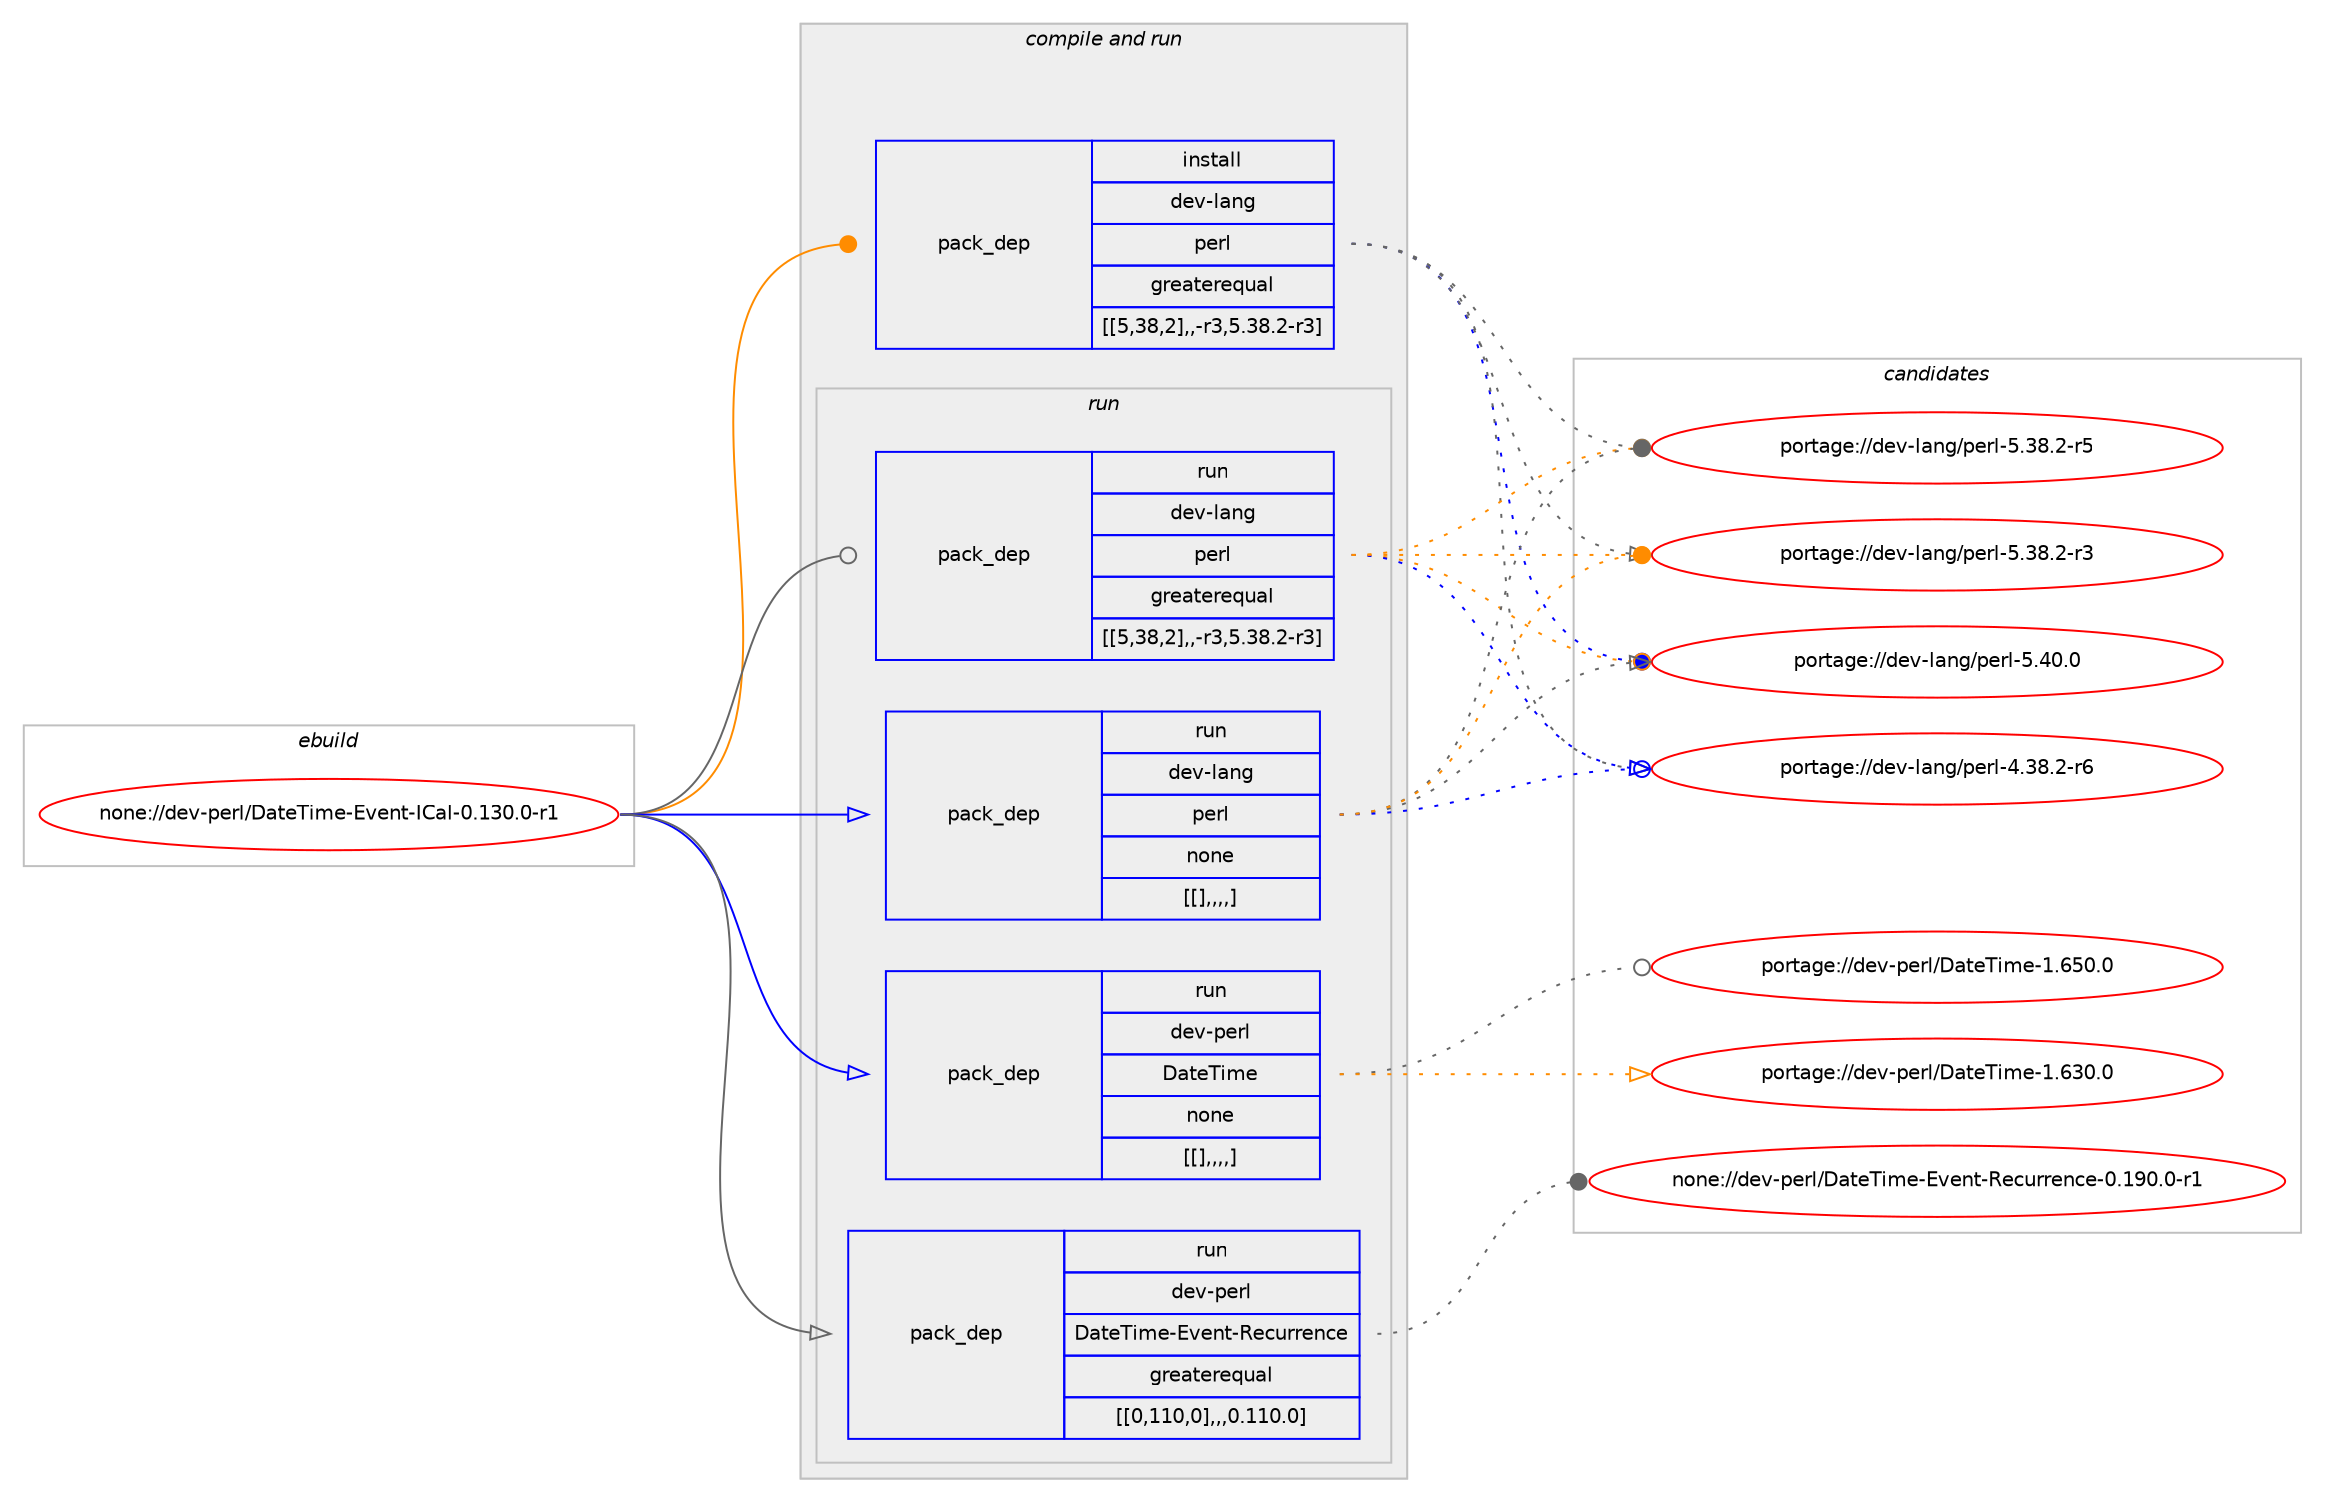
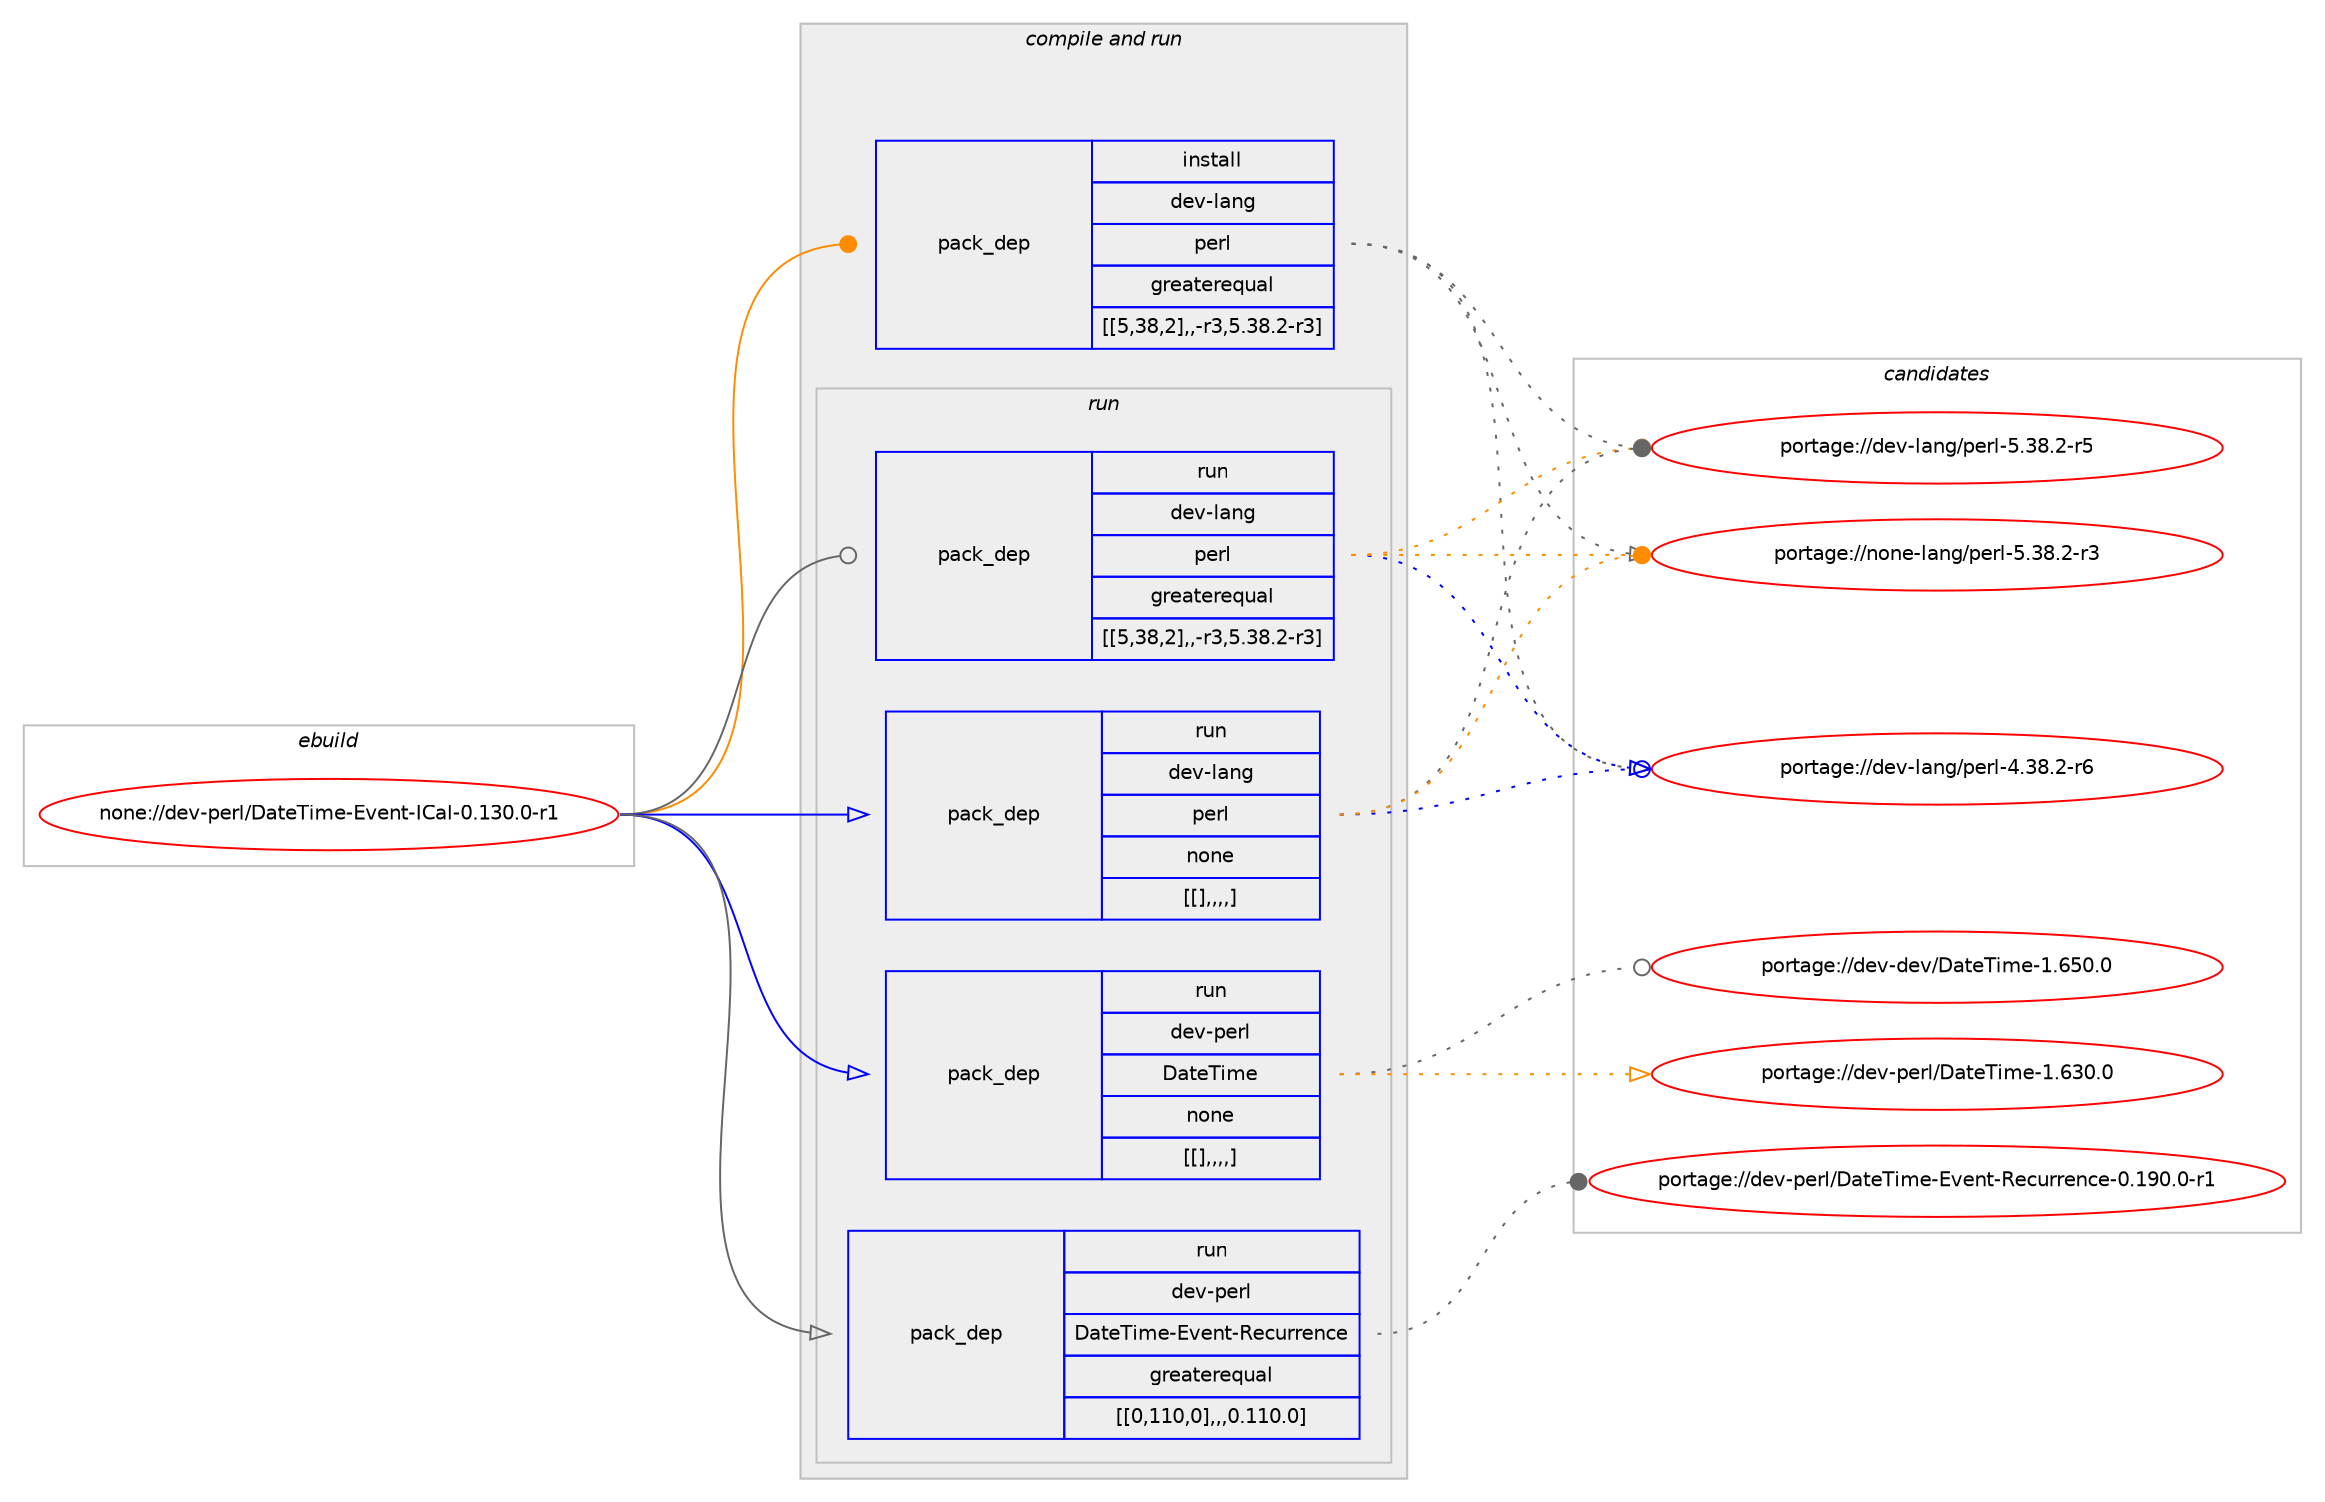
  digraph {
    compound=true
    concentrate=true
    fontname=Helvetica
    fontsize=10
    newrank=true
    rankdir=LR
    ranksep=1.5
    node [color=red fontname=Helvetica fontsize=10]
    edge [arrowhead=onormal color=gray40 headport=w style=dotted tailport=e weight=100]
    n1 [label="none://dev-perl/DateTime-Event-ICal-0.130.0-r1" width=4]
    n2 [color=blue label=<<TABLE BORDER="0" CELLBORDER="1" CELLSPACING="0" CELLPADDING="4" WIDTH="220"><TR><TD ROWSPAN="6" CELLPADDING="30">pack_dep</TD></TR><TR><TD WIDTH="110">install</TD></TR><TR><TD>dev-lang</TD></TR><TR><TD>perl</TD></TR><TR><TD>greaterequal</TD></TR><TR><TD>[[5,38,2],,-r3,5.38.2-r3]</TD></TR></TABLE>> shape=none]
    n3 [color=blue label=<<TABLE BORDER="0" CELLBORDER="1" CELLSPACING="0" CELLPADDING="4" WIDTH="220"><TR><TD ROWSPAN="6" CELLPADDING="30">pack_dep</TD></TR><TR><TD WIDTH="110">run</TD></TR><TR><TD>dev-lang</TD></TR><TR><TD>perl</TD></TR><TR><TD>greaterequal</TD></TR><TR><TD>[[5,38,2],,-r3,5.38.2-r3]</TD></TR></TABLE>> shape=none]
    n4 [color=blue label=<<TABLE BORDER="0" CELLBORDER="1" CELLSPACING="0" CELLPADDING="4" WIDTH="220"><TR><TD ROWSPAN="6" CELLPADDING="30">pack_dep</TD></TR><TR><TD WIDTH="110">run</TD></TR><TR><TD>dev-lang</TD></TR><TR><TD>perl</TD></TR><TR><TD>none</TD></TR><TR><TD>[[],,,,]</TD></TR></TABLE>> shape=none]
    n5 [color=blue label=<<TABLE BORDER="0" CELLBORDER="1" CELLSPACING="0" CELLPADDING="4" WIDTH="220"><TR><TD ROWSPAN="6" CELLPADDING="30">pack_dep</TD></TR><TR><TD WIDTH="110">run</TD></TR><TR><TD>dev-perl</TD></TR><TR><TD>DateTime</TD></TR><TR><TD>none</TD></TR><TR><TD>[[],,,,]</TD></TR></TABLE>> shape=none]
    n6 [color=blue label=<<TABLE BORDER="0" CELLBORDER="1" CELLSPACING="0" CELLPADDING="4" WIDTH="220"><TR><TD ROWSPAN="6" CELLPADDING="30">pack_dep</TD></TR><TR><TD WIDTH="110">run</TD></TR><TR><TD>dev-perl</TD></TR><TR><TD>DateTime-Event-Recurrence</TD></TR><TR><TD>greaterequal</TD></TR><TR><TD>[[0,110,0],,,0.110.0]</TD></TR></TABLE>> shape=none]
-   n7 [label="portage://dev-lang/perl-5.40.0" width=4]
    n8 [label="portage://dev-lang/perl-4.38.2-r6" width=4]
    n9 [label="portage://dev-lang/perl-5.38.2-r5" width=4]
-   n10 [label="portage://dev-lang/perl-5.38.2-r3" width=4]
-   n11 [label="portage://dev-perl/DateTime-1.650.0" width=4]
+   n10 [label="portage://none-lang/perl-5.38.2-r3" width=4]
+   n11 [label="portage://dev-dev/DateTime-1.650.0" width=4]
    n12 [label="portage://dev-perl/DateTime-1.630.0" width=4]
-   n13 [label="none://dev-perl/DateTime-Event-Recurrence-0.190.0-r1" width=4]
+   n13 [label="portage://dev-perl/DateTime-Event-Recurrence-0.190.0-r1" width=4]
    subgraph cluster_1 {
      color=gray
      label=<<i>ebuild</i>>
      n1
    }
    subgraph cluster_2 {
      color=gray
      label=<<i>dependencies</i>>
      subgraph cluster_3 {
        color=gray
        fillcolor="#eeeeee"
        label=<<i>compile</i>>
        style=filled
        subgraph sub_4 {
          color=gray
          fillcolor="#eeeeee"
          label=<<i>compile</i>>
          style=filled
          n2
        }
      }
      subgraph cluster_5 {
        color=gray
        fillcolor="#eeeeee"
        label=<<i>compile and run</i>>
        style=filled
      }
      subgraph cluster_6 {
        color=gray
        fillcolor="#eeeeee"
        label=<<i>run</i>>
        style=filled
        subgraph sub_7 {
          color=gray
          fillcolor="#eeeeee"
          label=<<i>run</i>>
          style=filled
          n3
        }
        subgraph sub_8 {
          color=gray
          fillcolor="#eeeeee"
          label=<<i>run</i>>
          style=filled
          n4
        }
        subgraph sub_9 {
          color=gray
          fillcolor="#eeeeee"
          label=<<i>run</i>>
          style=filled
          n5
        }
        subgraph sub_10 {
          color=gray
          fillcolor="#eeeeee"
          label=<<i>run</i>>
          style=filled
          n6
        }
      }
    }
    subgraph cluster_11 {
      color=gray
      label=<<i>candidates</i>>
      rank=same
      subgraph sub_12 {
        color=black
        label=<<i>candidates</i>>
        nodesep=1
        rank=same
-       n7
        n8
        n9
        n10
      }
      subgraph sub_13 {
        color=black
        label=<<i>candidates</i>>
        nodesep=1
        rank=same
-       n7
        n8
        n9
        n10
      }
      subgraph sub_14 {
        color=black
        label=<<i>candidates</i>>
        nodesep=1
        rank=same
-       n7
        n8
        n9
        n10
      }
      subgraph sub_15 {
        color=black
        label=<<i>candidates</i>>
        nodesep=1
        rank=same
        n11
        n12
      }
      subgraph sub_16 {
        color=black
        label=<<i>candidates</i>>
        nodesep=1
        rank=same
        n13
      }
    }
    n1 -> n2 [arrowhead=dot color=darkorange style=solid weight=20]
    n1 -> n3 [arrowhead=odot style=solid weight=20]
    n1 -> n4 [color=blue style=solid weight=20]
    n1 -> n5 [color=blue style=solid weight=20]
    n1 -> n6 [style=solid weight=20]
-   n2 -> n7 [arrowhead=dot color=blue]
    n2 -> n8
    n2 -> n9 [arrowhead=dot]
    n2 -> n10
-   n3 -> n7 [arrowhead=odot color=darkorange]
    n3 -> n8 [color=blue]
    n3 -> n9 [arrowhead=dot color=darkorange]
    n3 -> n10 [arrowhead=dot color=darkorange]
-   n4 -> n7
    n4 -> n8 [arrowhead=odot color=blue]
    n4 -> n9 [arrowhead=dot]
    n4 -> n10 [arrowhead=odot color=darkorange]
    n5 -> n11 [arrowhead=odot]
    n5 -> n12 [color=darkorange]
    n6 -> n13 [arrowhead=dot]
  }
